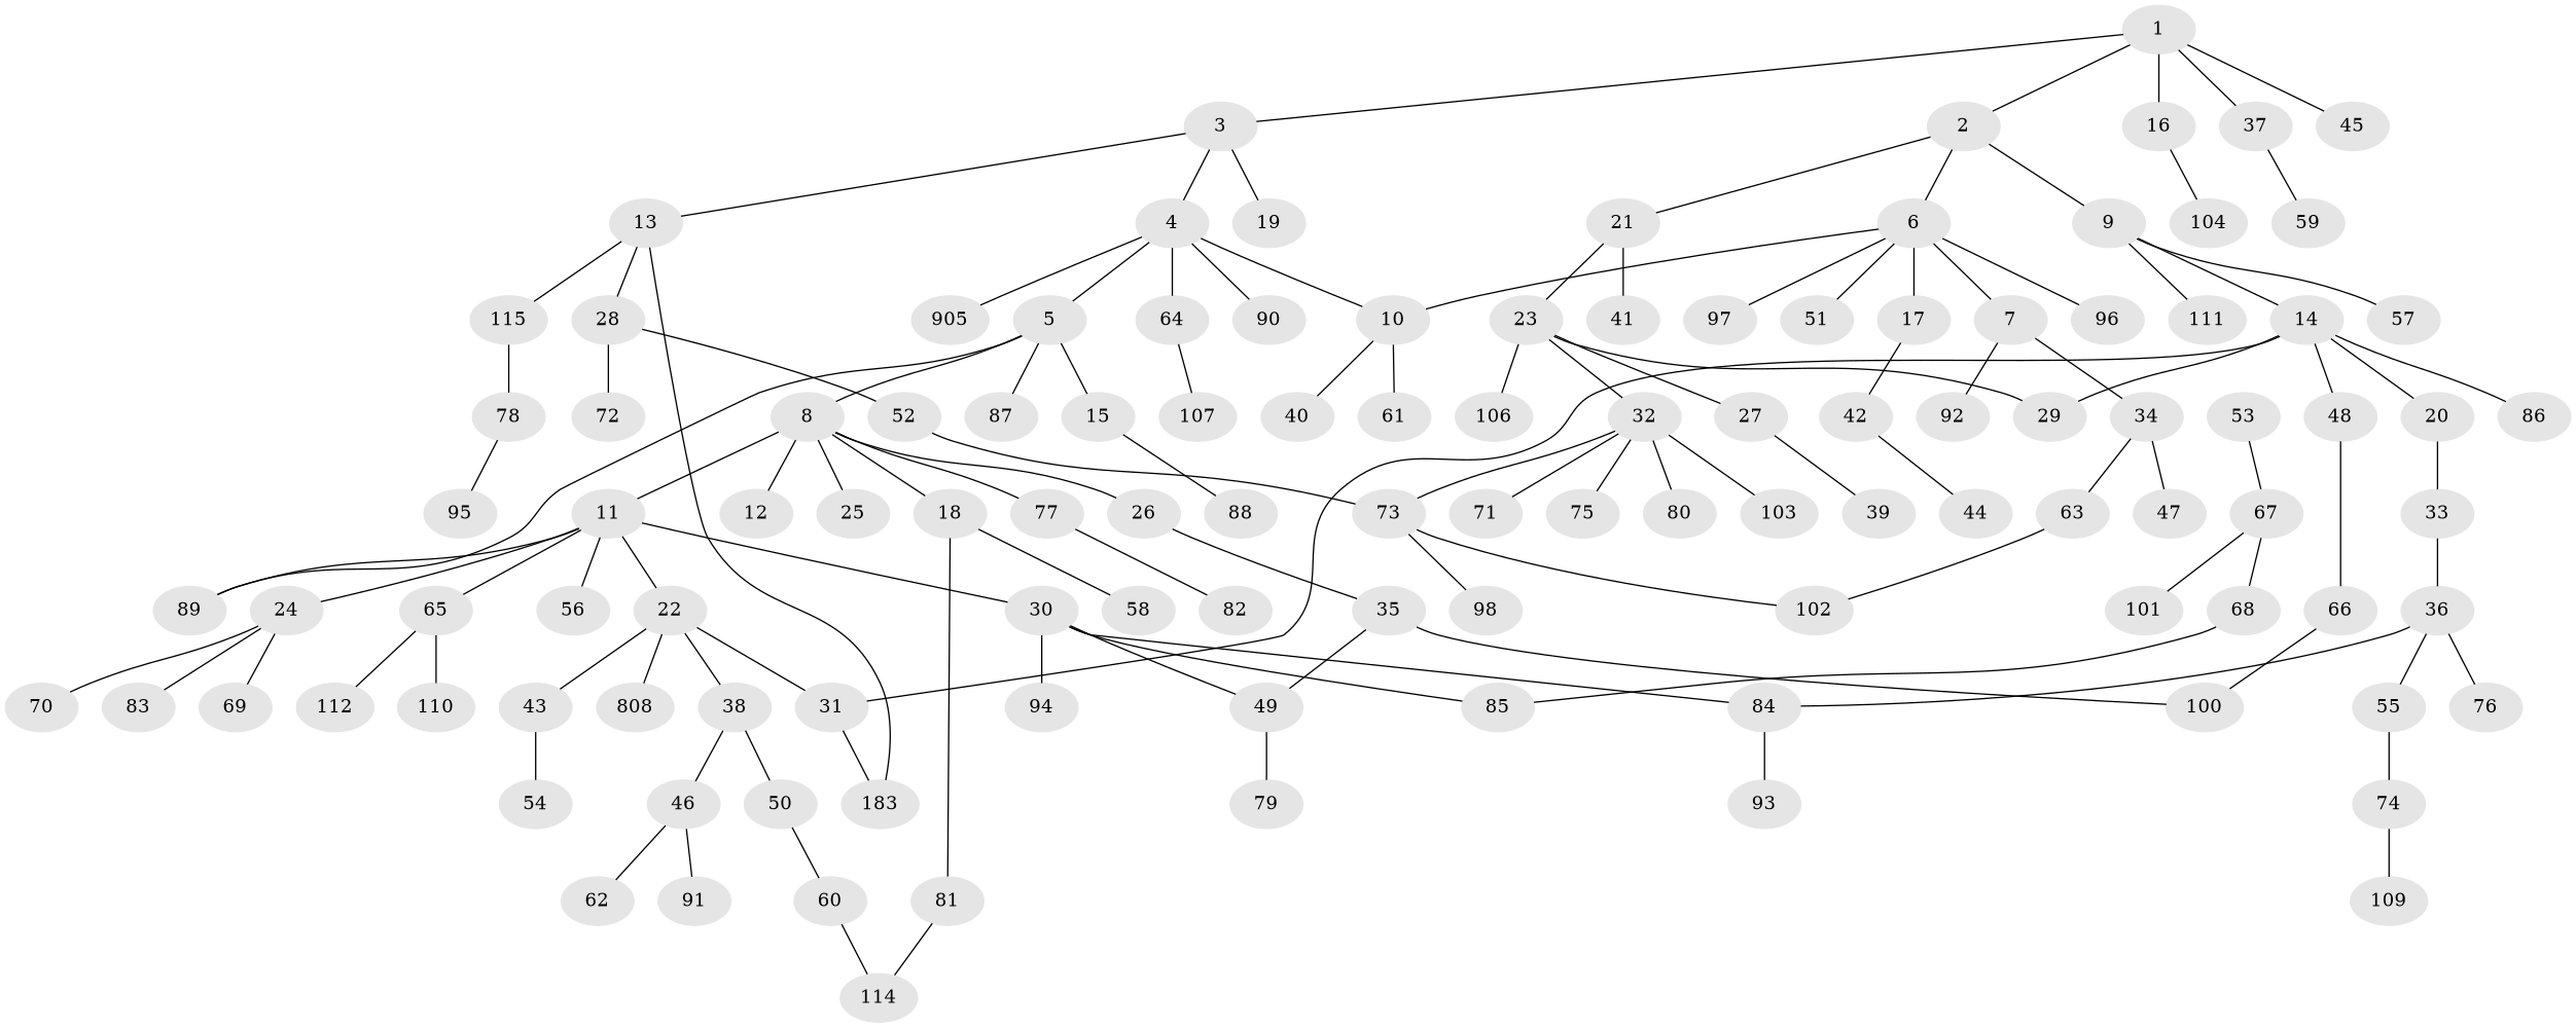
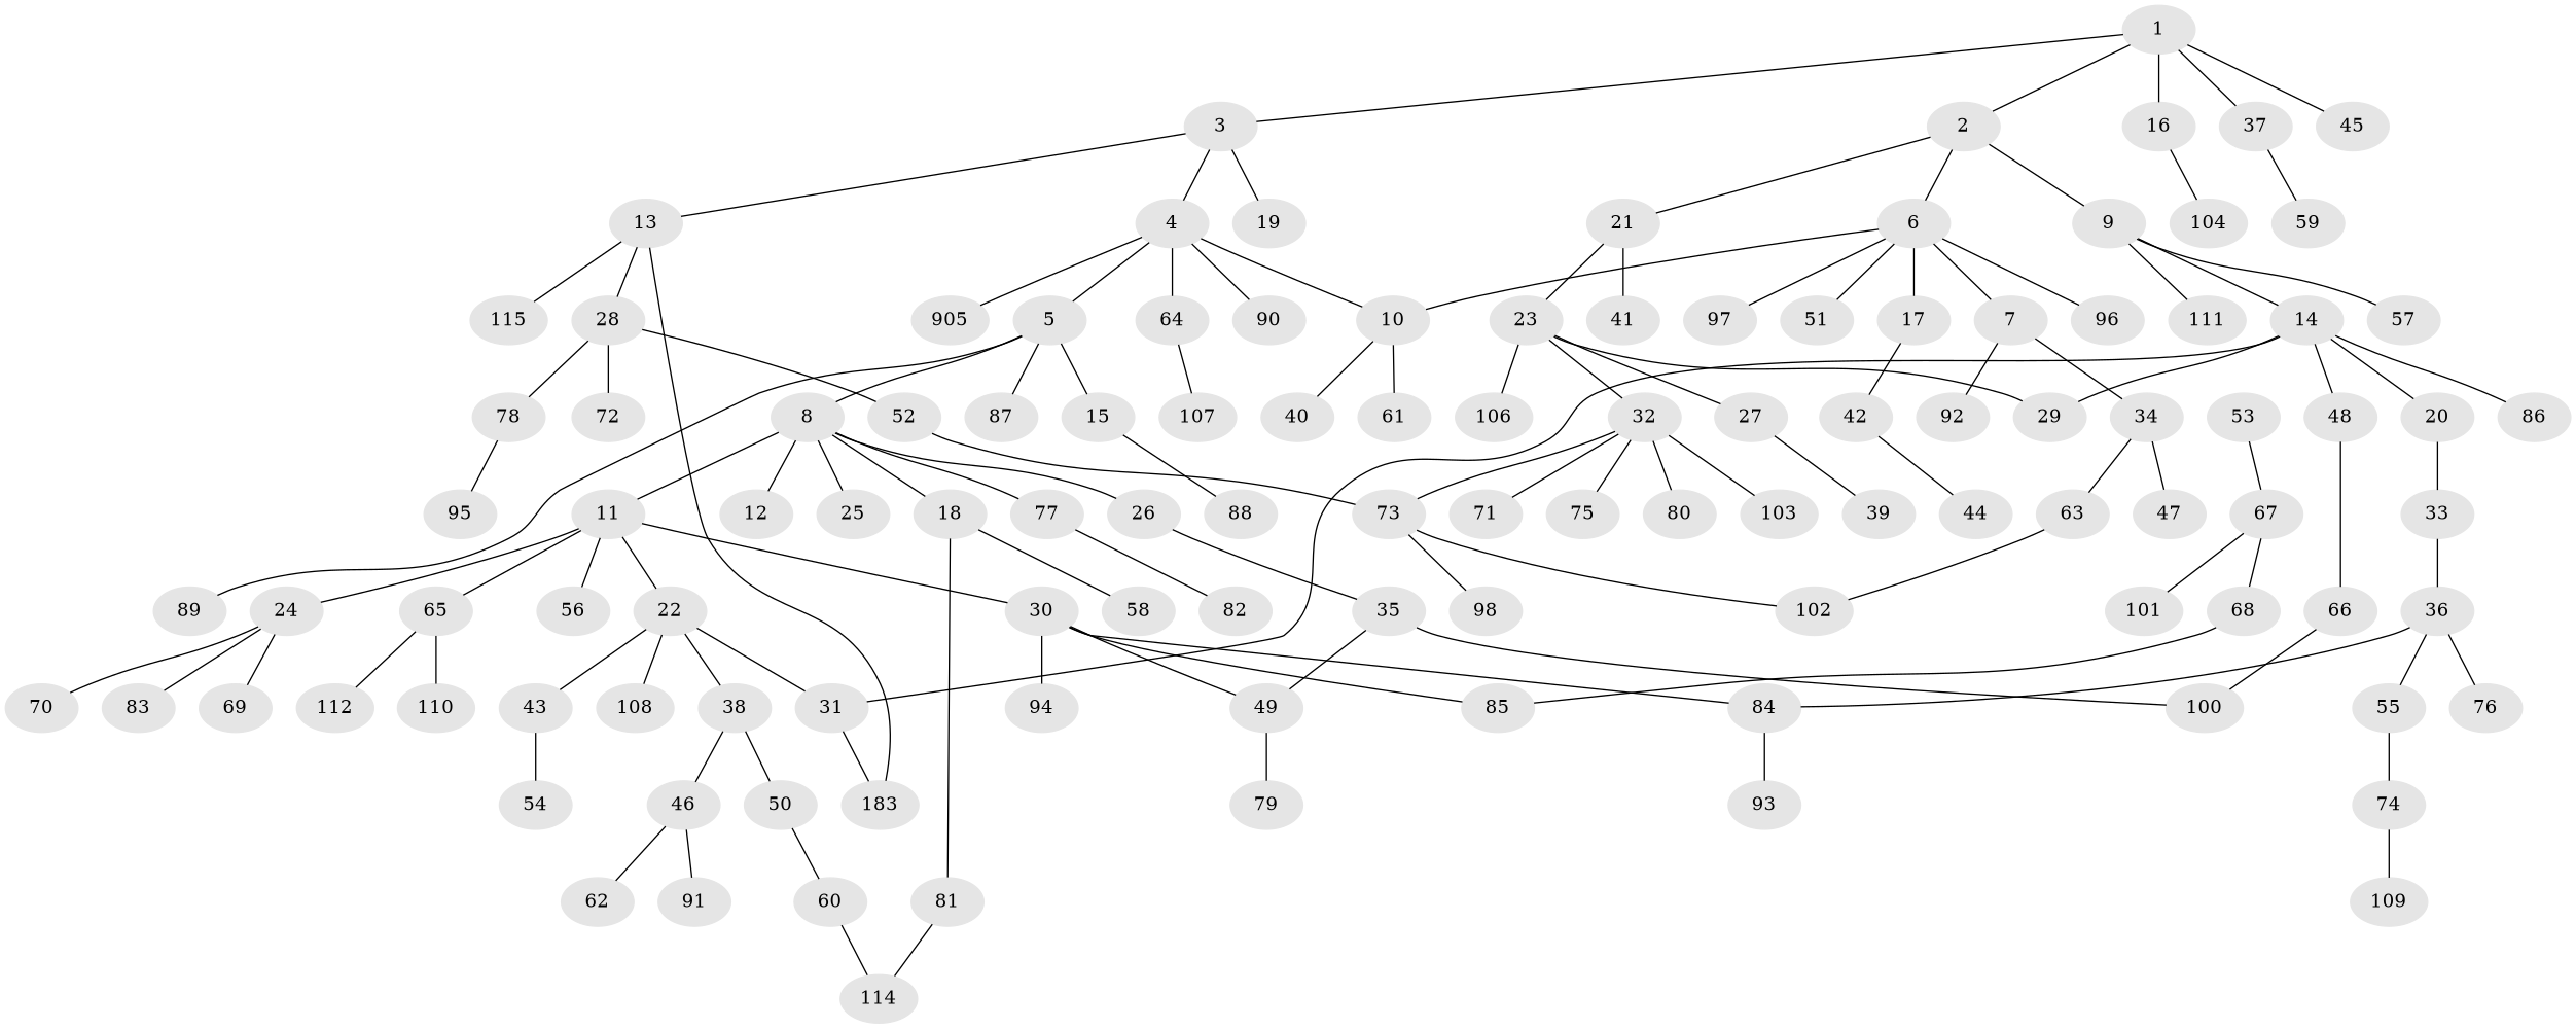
  graph {
    node [color=gray90 style=filled]
    1
    2
    3
    16
    37
    45
    6
    9
    21
    4
    13
    19
    104
    59
    10
    7
    17
    51
    96
    97
    14
    57
    111
    23
    41
    5
    64
    90
    n29 [label=905]
    28
    n31 [label=183]
    115
    8
    15
    87
    89
    40
    61
    107
    11
    12
    18
    25
    26
    77
    88
    34
    92
    42
    47
    63
    22
    24
    30
    56
    65
    58
    81
    35
    82
    20
    29
    31
    48
    86
    38
    43
-   108 [label=808]
+   108
    69
    70
    83
    49
    84
    85
    94
    110
    112
    52
    72
    78
    33
    66
    44
    114
    36
    27
    32
    106
    46
    50
    54
    39
    71
    73
    75
    80
    103
    100
    95
    79
    93
    102
    98
    55
    76
    74
    62
    91
    60
    53
    67
    68
    101
    109
    1 -- 2
    1 -- 3
    1 -- 16
    1 -- 37
    1 -- 45
    2 -- 6
    2 -- 9
    2 -- 21
    3 -- 4
    3 -- 13
    3 -- 19
    16 -- 104
    37 -- 59
    6 -- 10
    6 -- 7
    6 -- 17
    6 -- 51
    6 -- 96
    6 -- 97
    9 -- 14
    9 -- 57
    9 -- 111
    21 -- 23
    21 -- 41
    4 -- 10
    4 -- 5
    4 -- 64
    4 -- 90
    4 -- n29
    13 -- 28
    13 -- n31
    13 -- 115
    10 -- 40
    10 -- 61
    7 -- 34
    7 -- 92
    17 -- 42
    14 -- 20
    14 -- 29
    14 -- 31
    14 -- 48
    14 -- 86
    23 -- 29
    23 -- 27
    23 -- 32
    23 -- 106
    5 -- 8
    5 -- 15
    5 -- 87
    5 -- 89
    64 -- 107
    28 -- 52
    28 -- 72
-   115 -- 78
+   28 -- 78
    8 -- 11
    8 -- 12
    8 -- 18
    8 -- 25
    8 -- 26
    8 -- 77
    15 -- 88
-   11 -- 89
    11 -- 22
    11 -- 24
    11 -- 30
    11 -- 56
    11 -- 65
    18 -- 58
    18 -- 81
    26 -- 35
    77 -- 82
    34 -- 47
    34 -- 63
    42 -- 44
    63 -- 102
    22 -- 31
    22 -- 38
    22 -- 43
    22 -- 108
    24 -- 69
    24 -- 70
    24 -- 83
    30 -- 49
    30 -- 84
    30 -- 85
    30 -- 94
    65 -- 110
    65 -- 112
    81 -- 114
    35 -- 49
    35 -- 100
    20 -- 33
    31 -- n31
    48 -- 66
    38 -- 46
    38 -- 50
    43 -- 54
    49 -- 79
    84 -- 93
    52 -- 73
    78 -- 95
    33 -- 36
    66 -- 100
    36 -- 84
    36 -- 55
    36 -- 76
    27 -- 39
    32 -- 71
    32 -- 73
    32 -- 75
    32 -- 80
    32 -- 103
    46 -- 62
    46 -- 91
    50 -- 60
    73 -- 102
    73 -- 98
    55 -- 74
    74 -- 109
    60 -- 114
    53 -- 67
    67 -- 68
    67 -- 101
    68 -- 85
  }
